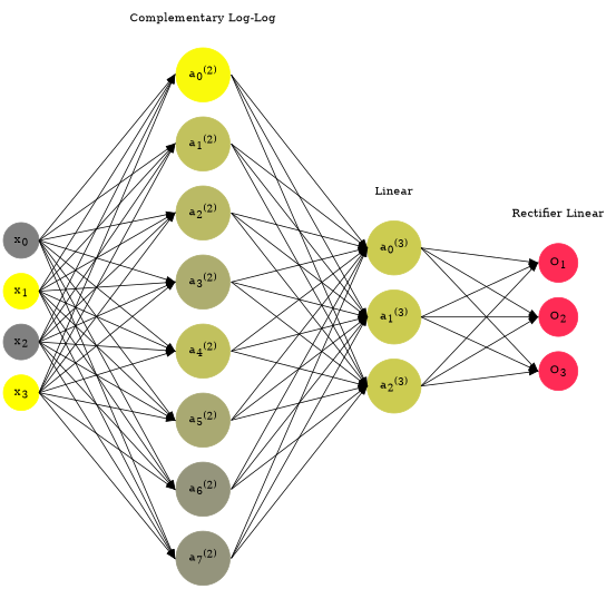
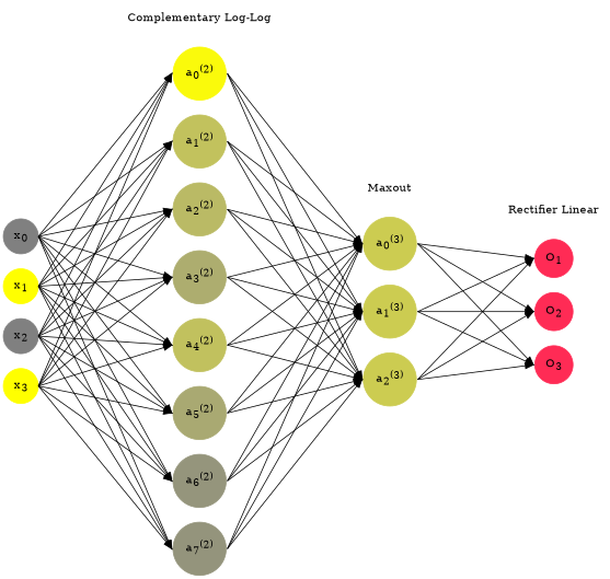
  digraph {
    rankdir=LR
    ranksep=1.4
    splines=false
    node [shape=circle style=filled]
    edge [headport=w style=solid tailport=e]
    n1 [color="0.1667, 0.0, 0.5" fillcolor="0.1667, 0.0, 0.5" label=<x<sub>0</sub>>]
    n2 [color="0.1667, 1.0, 1.0" fillcolor="0.1667, 1.0, 1.0" label=<x<sub>1</sub>>]
    n3 [color="0.1667, 0.0, 0.5" fillcolor="0.1667, 0.0, 0.5" label=<x<sub>2</sub>>]
    n4 [color="0.1667, 1.0, 1.0" fillcolor="0.1667, 1.0, 1.0" label=<x<sub>3</sub>>]
    n5 [color="0.1667, 0.955829, 0.977914" fillcolor="0.1667, 0.955829, 0.977914" label=<a<sub>0</sub><sup>(2)</sup>>]
    n6 [color="0.1667, 0.517434, 0.758717" fillcolor="0.1667, 0.517434, 0.758717" label=<a<sub>1</sub><sup>(2)</sup>>]
    n7 [color="0.1667, 0.456350, 0.728175" fillcolor="0.1667, 0.456350, 0.728175" label=<a<sub>2</sub><sup>(2)</sup>>]
    n8 [color="0.1667, 0.357591, 0.678796" fillcolor="0.1667, 0.357591, 0.678796" label=<a<sub>3</sub><sup>(2)</sup>>]
    n9 [color="0.1667, 0.509693, 0.754846" fillcolor="0.1667, 0.509693, 0.754846" label=<a<sub>4</sub><sup>(2)</sup>>]
    n10 [color="0.1667, 0.324426, 0.662213" fillcolor="0.1667, 0.324426, 0.662213" label=<a<sub>5</sub><sup>(2)</sup>>]
    n11 [color="0.1667, 0.165651, 0.582825" fillcolor="0.1667, 0.165651, 0.582825" label=<a<sub>6</sub><sup>(2)</sup>>]
    n12 [color="0.1667, 0.163930, 0.581965" fillcolor="0.1667, 0.163930, 0.581965" label=<a<sub>7</sub><sup>(2)</sup>>]
    n13 [color="0.1667, 0.600069, 0.800035" fillcolor="0.1667, 0.600069, 0.800035" label=<a<sub>0</sub><sup>(3)</sup>>]
    n14 [color="0.1667, 0.600069, 0.800035" fillcolor="0.1667, 0.600069, 0.800035" label=<a<sub>1</sub><sup>(3)</sup>>]
    n15 [color="0.1667, 0.600069, 0.800035" fillcolor="0.1667, 0.600069, 0.800035" label=<a<sub>2</sub><sup>(3)</sup>>]
    n16 [color="0.9667, 0.83, 1.0" fillcolor="0.9667, 0.83, 1.0" label=<O<sub>1</sub>>]
    n17 [color="0.9667, 0.83, 1.0" fillcolor="0.9667, 0.83, 1.0" label=<O<sub>2</sub>>]
    n18 [color="0.9667, 0.83, 1.0" fillcolor="0.9667, 0.83, 1.0" label=<O<sub>3</sub>>]
    n19 [label="Complementary Log-Log" shape=plaintext style=""]
-   n20 [label=Linear shape=plaintext style=""]
+   n20 [label=Maxout shape=plaintext style=""]
    n21 [label="Rectifier Linear" shape=plaintext style=""]
    subgraph sub_1 {
      n1
    }
    subgraph sub_2 {
      n2
    }
    subgraph sub_3 {
      n3
    }
    subgraph sub_4 {
      n4
    }
    subgraph sub_5 {
      n5
    }
    subgraph sub_6 {
      n6
    }
    subgraph sub_7 {
      n7
    }
    subgraph sub_8 {
      n8
    }
    subgraph sub_9 {
      n9
    }
    subgraph sub_10 {
      n10
    }
    subgraph sub_11 {
      n11
    }
    subgraph sub_12 {
      n12
    }
    subgraph sub_13 {
      n13
    }
    subgraph sub_14 {
      n14
    }
    subgraph sub_15 {
      n15
    }
    subgraph sub_16 {
      n16
    }
    subgraph sub_17 {
      n17
    }
    subgraph sub_18 {
      n18
    }
    subgraph sub_19 {
      rank=same
      n1
      n2
      n3
      n4
    }
    subgraph sub_20 {
      rank=same
      n5
      n6
      n7
      n8
      n9
      n10
      n11
      n12
    }
    subgraph sub_21 {
      rank=same
      n13
      n14
      n15
    }
    subgraph sub_22 {
      rank=same
      n16
      n17
      n18
    }
    subgraph sub_23 {
      rank=same
      n5
      n19
    }
    subgraph sub_24 {
      rank=same
      n13
      n20
    }
    subgraph sub_25 {
      rank=same
      n16
      n21
    }
    n1 -> n2 [style=invis]
    n1 -> n5
    n1 -> n6
    n1 -> n7
    n1 -> n8
    n1 -> n9
    n1 -> n10
    n1 -> n11
    n1 -> n12
    n2 -> n3 [style=invis]
    n2 -> n5
    n2 -> n6
    n2 -> n7
    n2 -> n8
    n2 -> n9
    n2 -> n10
    n2 -> n11
    n2 -> n12
    n3 -> n4 [style=invis]
    n3 -> n5
    n3 -> n6
    n3 -> n7
    n3 -> n8
    n3 -> n9
    n3 -> n10
    n3 -> n11
    n3 -> n12
    n4 -> n5
    n4 -> n6
    n4 -> n7
    n4 -> n8
    n4 -> n9
    n4 -> n10
    n4 -> n11
    n4 -> n12
    n5 -> n6 [style=invis]
    n5 -> n13
    n5 -> n14
    n5 -> n15
    n6 -> n7 [style=invis]
    n6 -> n13
    n6 -> n14
    n6 -> n15
    n7 -> n8 [style=invis]
    n7 -> n13
    n7 -> n14
    n7 -> n15
    n8 -> n9 [style=invis]
    n8 -> n13
    n8 -> n14
    n8 -> n15
    n9 -> n10 [style=invis]
    n9 -> n13
    n9 -> n14
    n9 -> n15
    n10 -> n11 [style=invis]
    n10 -> n13
    n10 -> n14
    n10 -> n15
    n11 -> n12 [style=invis]
    n11 -> n13
    n11 -> n14
    n11 -> n15
    n12 -> n13
    n12 -> n14
    n12 -> n15
    n13 -> n14 [style=invis]
    n13 -> n16
    n13 -> n17
    n13 -> n18
    n14 -> n15 [style=invis]
    n14 -> n16
    n14 -> n17
    n14 -> n18
    n15 -> n16
    n15 -> n17
    n15 -> n18
    n16 -> n17 [style=invis]
    n17 -> n18 [style=invis]
    n19 -> n5 [style=invis]
    n20 -> n13 [style=invis]
    n21 -> n16 [style=invis]
  }
